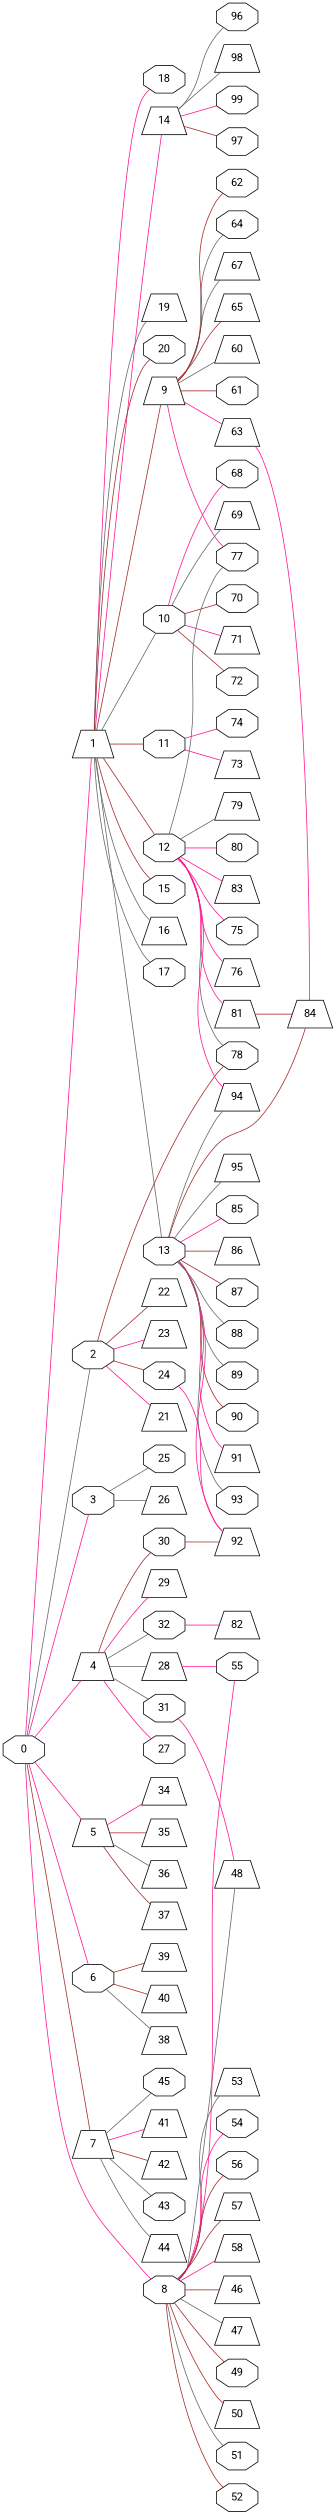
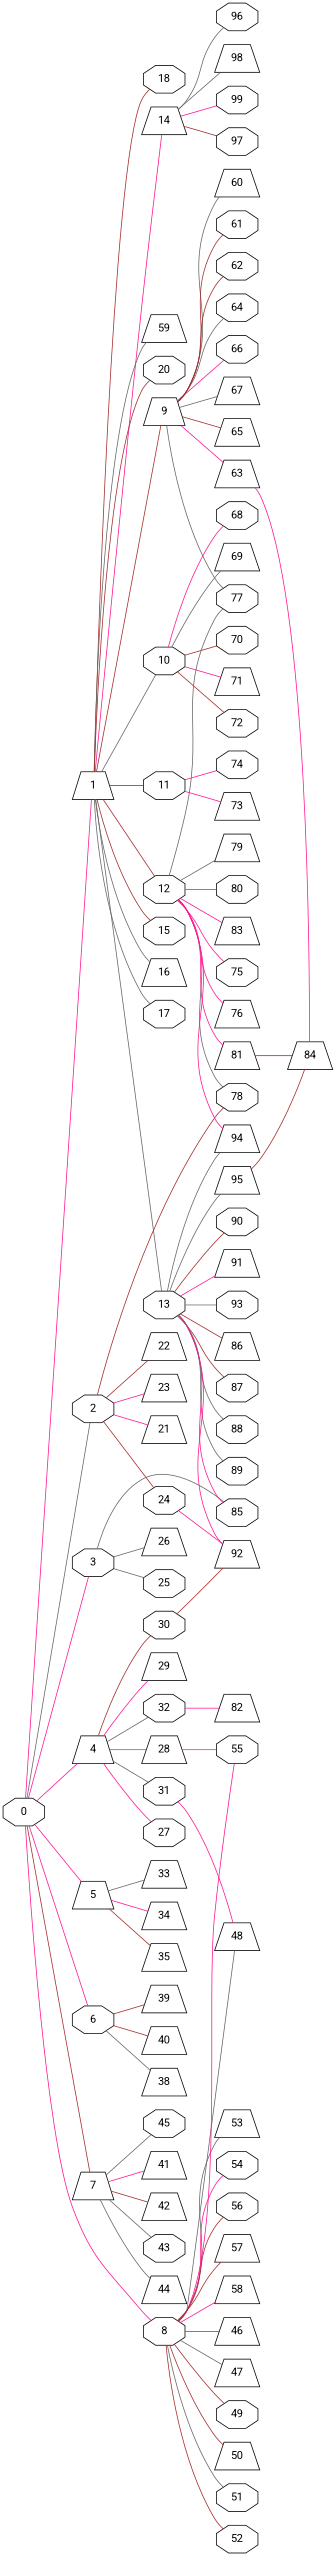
  graph {
    fontname=Roboto
    rankdir=LR
    node [fontname=Roboto shape=trapezium]
    edge [color=deeppink fontname=Roboto]
    0 [shape=octagon]
    1
    2 [shape=octagon]
    3 [shape=octagon]
    4
    5
    6 [shape=octagon]
    7
    8 [shape=octagon]
    9
    10 [shape=octagon]
    11 [shape=octagon]
    12 [shape=octagon]
    13 [shape=octagon]
    14
    15 [shape=octagon]
    16
    17 [shape=octagon]
    18 [shape=octagon]
-   19
+   19 [label=59]
    20 [shape=octagon]
    24 [shape=octagon]
    21
    22
    23
    78 [shape=octagon]
    25 [shape=octagon]
    26
    85 [shape=octagon]
    32 [shape=octagon]
    27 [shape=octagon]
    28
    29
    30 [shape=octagon]
    31 [shape=octagon]
    34
    35
-   36
-   37
+   36 [label=33]
    40
    38
    39
    41
    42
    43 [shape=octagon]
    44
    45 [shape=octagon]
    46
    47
    48
    49 [shape=octagon]
    50
    51 [shape=octagon]
    52 [shape=octagon]
    53
    54 [shape=octagon]
    55 [shape=octagon]
    56 [shape=octagon]
    57
    58
    64 [shape=octagon]
+   66 [shape=octagon]
    67
    65
    60
    61 [shape=octagon]
    62 [shape=octagon]
    63
    77 [shape=octagon]
    68 [shape=octagon]
    69
    70 [shape=octagon]
    71
    72 [shape=octagon]
    74 [shape=octagon]
    73
    75 [shape=octagon]
    76
    79
    80 [shape=octagon]
    81
    83
    94
    84
    86
    87 [shape=octagon]
    88 [shape=octagon]
    89 [shape=octagon]
    90 [shape=octagon]
    91
    92
    93 [shape=octagon]
    95
    96 [shape=octagon]
    98
    99 [shape=octagon]
    97 [shape=octagon]
    82
    0 -- 1
    0 -- 2 [color=gray40]
    0 -- 3
    0 -- 4
    0 -- 5
    0 -- 6
    0 -- 7 [color=brown]
    0 -- 8
    1 -- 9 [color=brown]
    1 -- 10 [color=gray40]
    1 -- 11 [color=brown]
    1 -- 12 [color=brown]
    1 -- 13 [color=gray40]
    1 -- 14
    1 -- 15 [color=brown]
    1 -- 16 [color=gray40]
    1 -- 17 [color=gray40]
-   1 -- 18
+   1 -- 18 [color=brown]
    1 -- 19 [color=gray40]
    1 -- 20 [color=brown]
    2 -- 24 [color=brown]
    2 -- 21
    2 -- 22 [color=brown]
    2 -- 23
    2 -- 78 [color=brown]
    3 -- 25 [color=gray40]
    3 -- 26 [color=gray40]
+   3 -- 85 [color=gray40]
    4 -- 32 [color=gray40]
    4 -- 27
    4 -- 28 [color=gray40]
    4 -- 29
    4 -- 30 [color=brown]
    4 -- 31 [color=gray40]
    5 -- 34
    5 -- 35 [color=brown]
    5 -- 36 [color=gray40]
-   5 -- 37 [color=brown]
    6 -- 40 [color=brown]
    6 -- 38 [color=gray40]
    6 -- 39 [color=brown]
    7 -- 41
    7 -- 42 [color=brown]
    7 -- 43 [color=gray40]
    7 -- 44 [color=gray40]
    7 -- 45 [color=gray40]
    8 -- 46 [color=brown]
    8 -- 47 [color=gray40]
    8 -- 48 [color=gray40]
    8 -- 49 [color=brown]
    8 -- 50 [color=brown]
    8 -- 51 [color=gray40]
    8 -- 52 [color=brown]
    8 -- 53 [color=gray40]
    8 -- 54
    8 -- 55
    8 -- 56 [color=brown]
    8 -- 57 [color=brown]
    8 -- 58
    9 -- 64 [color=gray40]
+   9 -- 66
    9 -- 67 [color=gray40]
    9 -- 65 [color=brown]
    9 -- 60 [color=gray40]
    9 -- 61 [color=brown]
    9 -- 62 [color=brown]
    9 -- 63
-   9 -- 77
+   9 -- 77 [color=gray40]
    10 -- 68
    10 -- 69 [color=gray40]
    10 -- 70 [color=brown]
    10 -- 71
    10 -- 72 [color=brown]
    11 -- 74
    11 -- 73
    12 -- 78 [color=gray40]
    12 -- 77 [color=gray40]
    12 -- 75
    12 -- 76
    12 -- 79 [color=gray40]
    12 -- 80
    12 -- 81
    12 -- 83
    12 -- 94
    13 -- 85
    13 -- 94 [color=gray40]
-   13 -- 84 [color=brown]
+   95 -- 84 [color=brown]
    13 -- 86 [color=brown]
    13 -- 87 [color=brown]
    13 -- 88 [color=gray40]
    13 -- 89 [color=gray40]
    13 -- 90 [color=brown]
    13 -- 91
    13 -- 92
    13 -- 93 [color=gray40]
    13 -- 95 [color=gray40]
    14 -- 96 [color=gray40]
    14 -- 98 [color=gray40]
    14 -- 99
    14 -- 97 [color=brown]
    24 -- 92
    32 -- 82
    28 -- 55
    30 -- 92 [color=brown]
    31 -- 48
    63 -- 84
    81 -- 84 [color=brown]
  }
